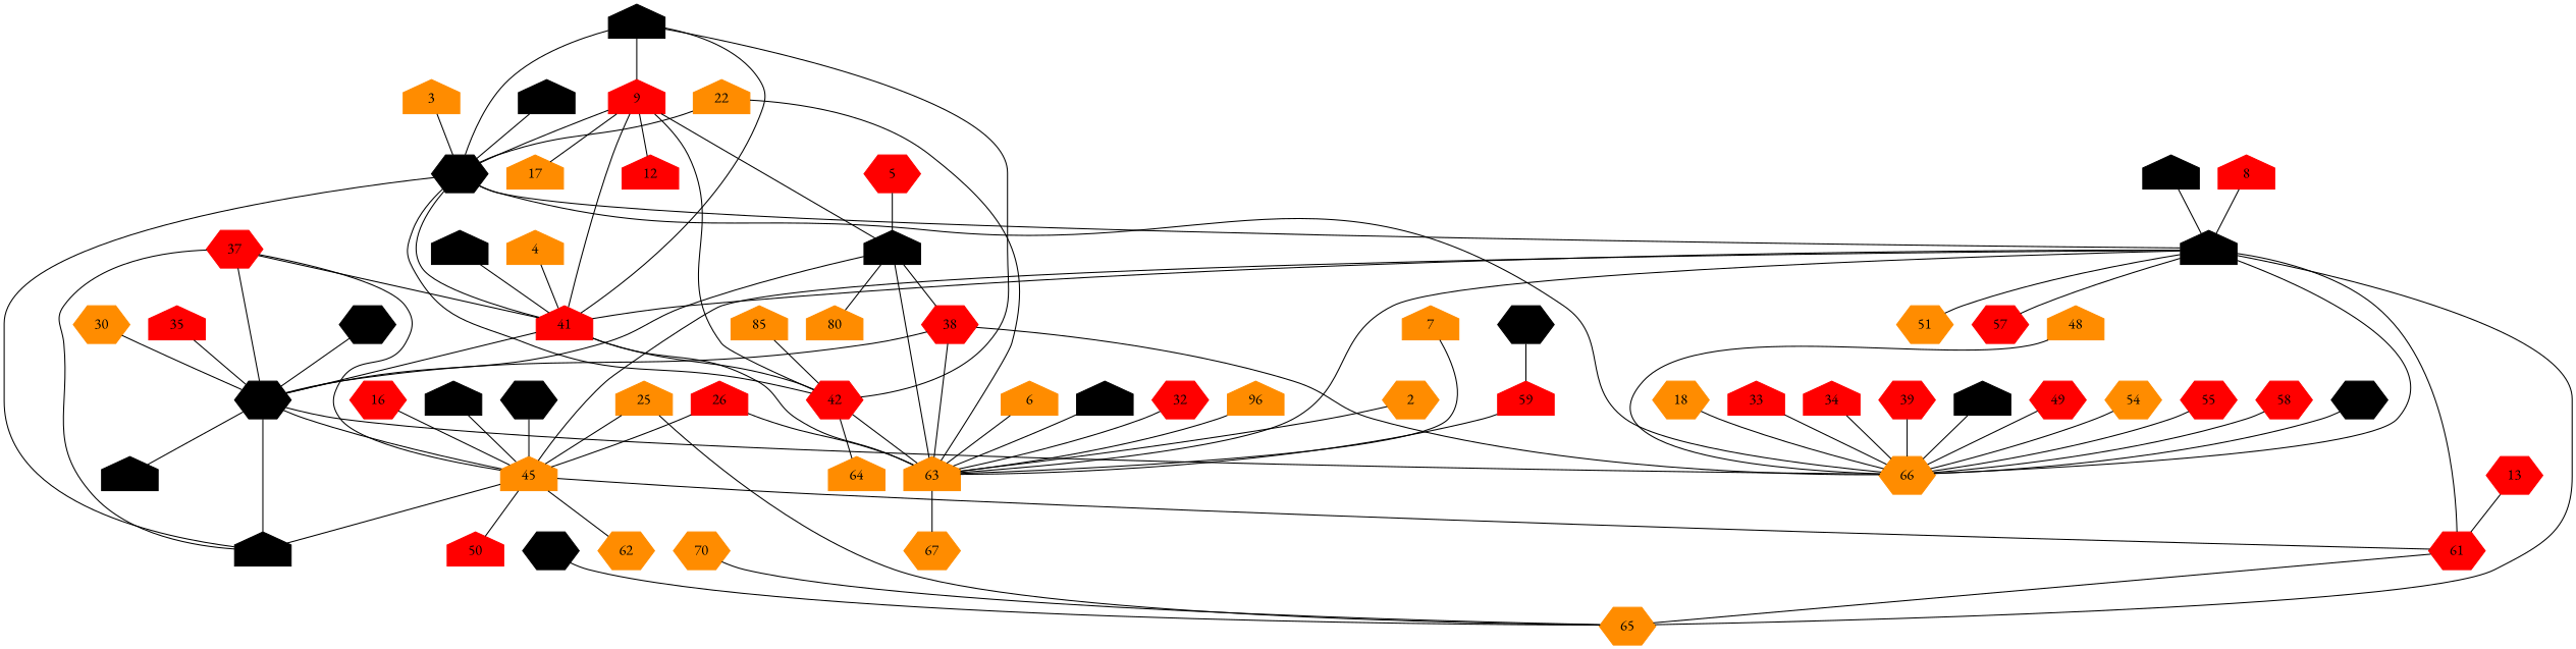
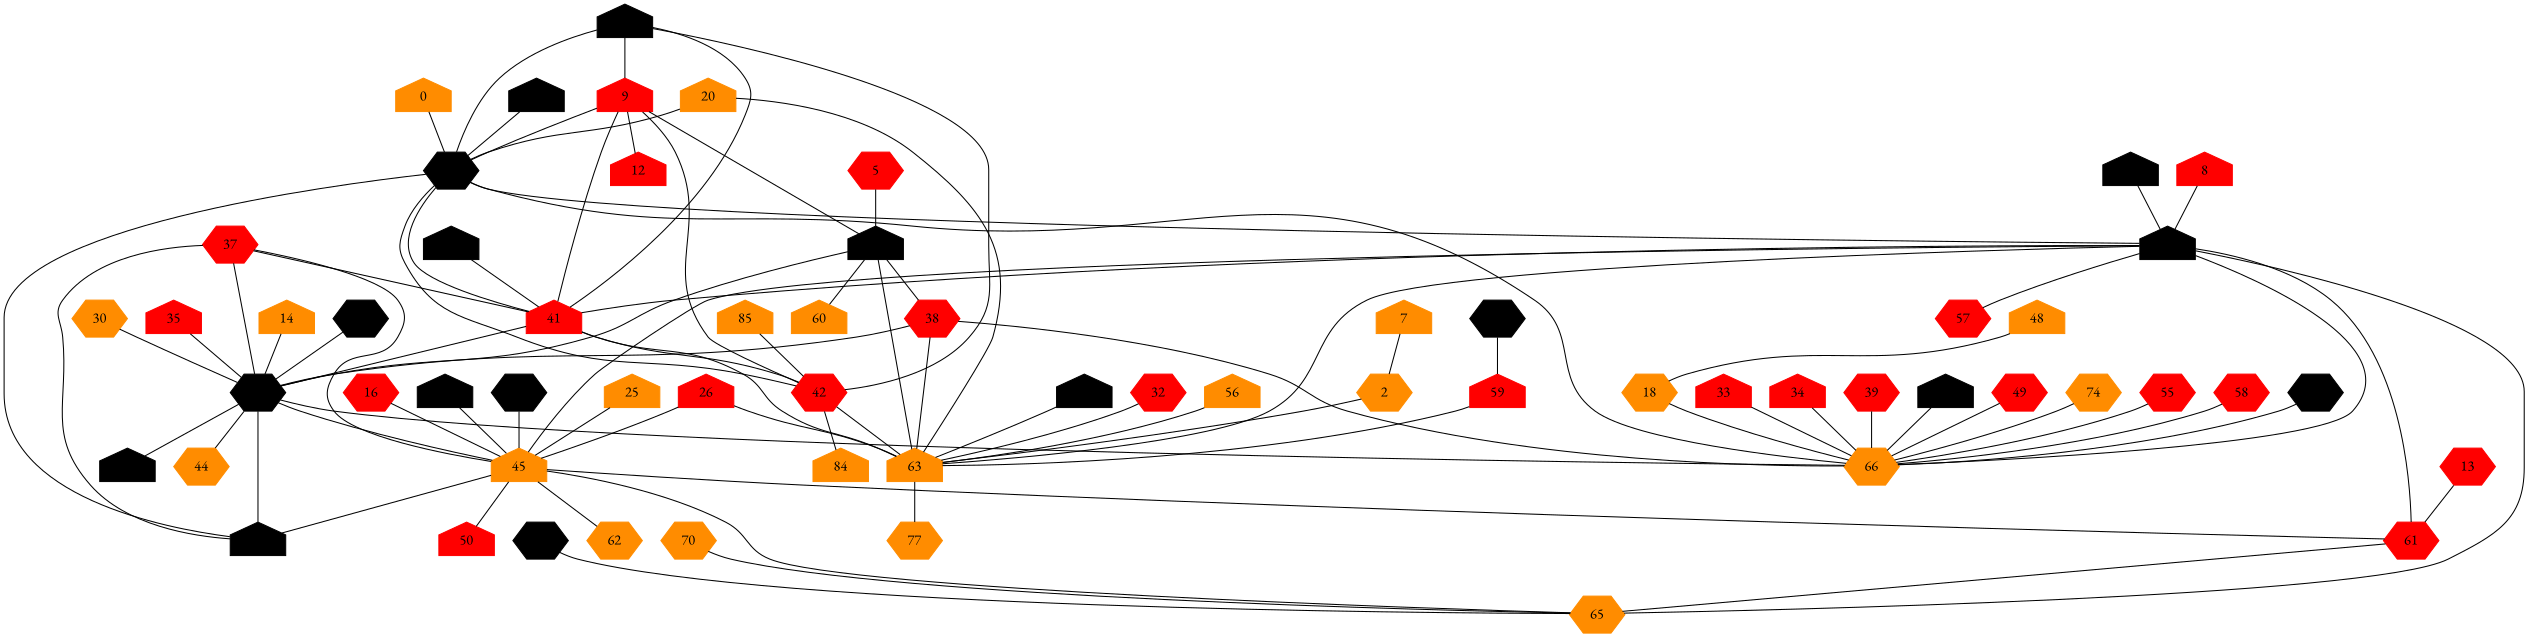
  graph {
    fontname="EB Garamond"
    node [color=darkorange fontname="EB Garamond" shape=house style=filled]
    edge [fontname="EB Garamond" weight=1.0]
    1 [color=black]
    9 [color=red]
    31 [color=black shape=hexagon]
    41 [color=red]
    42 [color=red shape=hexagon]
    36 [color=black]
    12 [color=red]
-   17
    40 [color=black]
    66 [shape=hexagon]
    53 [color=black]
    63
    43 [color=black shape=hexagon]
-   64
+   64 [label=84]
    2 [shape=hexagon]
-   67 [shape=hexagon]
-   3
-   4
+   67 [shape=hexagon label=77]
+   3 [label=0]
    5 [color=red shape=hexagon]
    38 [color=red shape=hexagon]
-   60 [label=80]
-   6
+   60
    7
    8 [color=red]
    65 [shape=hexagon]
    61 [color=red shape=hexagon]
    45
-   51 [shape=hexagon]
    57 [color=red shape=hexagon]
    10 [color=black shape=hexagon]
    11 [color=black shape=hexagon]
    13 [color=red shape=hexagon]
+   14
+   44 [shape=hexagon]
    52 [color=black]
    n36 [label=85]
    16 [color=red shape=hexagon]
    50 [color=red]
    62 [shape=hexagon]
    18 [shape=hexagon]
    19 [color=black]
    n42 [label=70 shape=hexagon]
    21 [color=black]
-   22
+   22 [label=20]
    23 [color=black]
    24 [color=black]
    25
    26 [color=red]
    27 [color=black shape=hexagon]
    28 [color=black shape=hexagon]
    29 [color=black]
    30 [shape=hexagon]
    32 [color=red shape=hexagon]
    33 [color=red]
    34 [color=red]
    35 [color=red]
    37 [color=red shape=hexagon]
    39 [color=red shape=hexagon]
    46 [color=black shape=hexagon]
    59 [color=red]
    47 [color=black]
    48
    49 [color=red shape=hexagon]
-   54 [shape=hexagon]
+   54 [shape=hexagon label=74]
    55 [color=red shape=hexagon]
-   56 [label=96]
+   56
    58 [color=red shape=hexagon]
    1 -- 9 [weight=2.0]
    1 -- 31
    1 -- 41
    1 -- 42
    9 -- 31 [weight=2.0]
    9 -- 41 [weight=2.0]
    9 -- 42 [weight=2.0]
    9 -- 36
    9 -- 12
-   9 -- 17
    31 -- 41
    31 -- 42
    31 -- 40
    31 -- 66
    31 -- 53
    41 -- 42
    41 -- 63 [weight=2.0]
    41 -- 43
    42 -- 63
    42 -- 64
    36 -- 63 [weight=4.0]
    36 -- 43
    36 -- 38
    36 -- 60
    40 -- 41
    40 -- 66 [weight=2.0]
    40 -- 63
    40 -- 65 [weight=3.0]
    40 -- 61 [weight=3.0]
    40 -- 45 [weight=3.0]
-   40 -- 51
    40 -- 57
    63 -- 67
    43 -- 66
    43 -- 53 [weight=3.0]
    43 -- 45 [weight=3.0]
+   43 -- 44
    43 -- 52
    2 -- 63
    3 -- 31
-   4 -- 41
    5 -- 36
    38 -- 66
    38 -- 63 [weight=4.0]
    38 -- 43
-   6 -- 63
-   7 -- 63
+   7 -- 2
    8 -- 40
    61 -- 65
    45 -- 53
-   25 -- 65
+   45 -- 65
    45 -- 61
    45 -- 50
    45 -- 62
    10 -- 66
    11 -- 65
    13 -- 61
+   14 -- 43
    n36 -- 42
    16 -- 45
    18 -- 66
    19 -- 40
    n42 -- 65
    21 -- 41
    22 -- 31
    22 -- 63
    23 -- 45
    24 -- 31
    25 -- 45
    26 -- 63
    26 -- 45
    27 -- 45
    28 -- 43
    29 -- 63
    30 -- 43
    32 -- 63
    33 -- 66
    34 -- 66
    35 -- 43
    37 -- 41
    37 -- 53
    37 -- 43 [weight=3.0]
    37 -- 45
    39 -- 66 [weight=5.0]
    46 -- 59
    59 -- 63
    47 -- 66
-   48 -- 66
+   48 -- 18
    49 -- 66
    54 -- 66
    55 -- 66
    56 -- 63
    58 -- 66
  }
